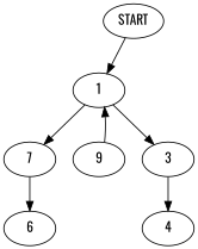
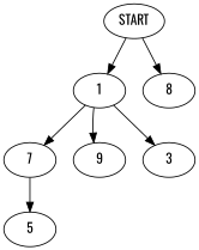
  digraph {
    fontname=Oswald
    node [fontname=Oswald]
    edge [fontname=Oswald]
    n1 [label=START]
    1
+   8
    7
    n5 [label=9]
    3
-   6
-   4
+   6 [label=5]
    n1 -> 1
+   n1 -> 8
    1 -> 7
-   n5 -> 1
+   1 -> n5
    1 -> 3
    7 -> 6
-   3 -> 4
  }
